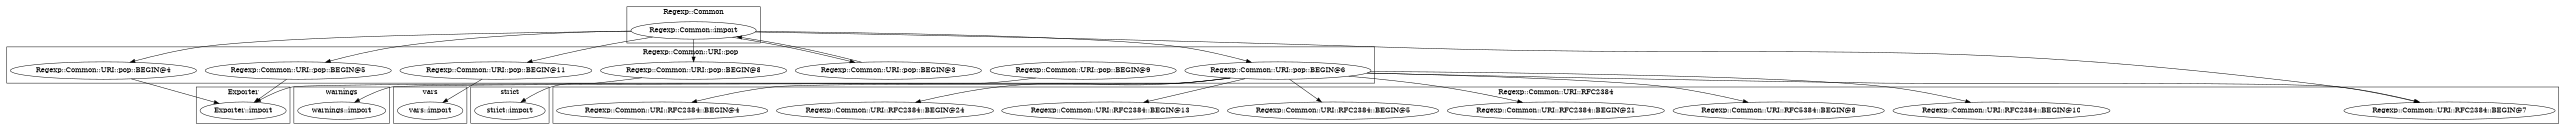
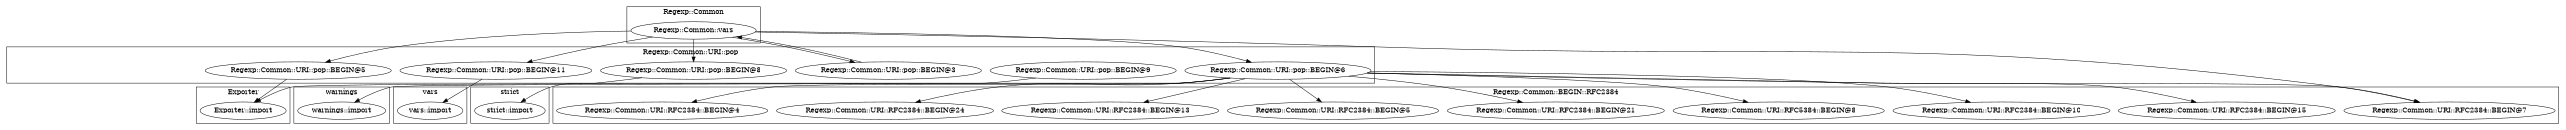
  digraph {
    "vars::import"
    "warnings::import"
    "Regexp::Common::URI::pop::BEGIN@6"
    "Regexp::Common::URI::pop::BEGIN@9"
-   "Regexp::Common::URI::pop::BEGIN@4"
    "Regexp::Common::URI::pop::BEGIN@11"
    "Regexp::Common::URI::pop::BEGIN@3"
    "Regexp::Common::URI::pop::BEGIN@5"
    "Regexp::Common::URI::pop::BEGIN@8"
    "strict::import"
    "Exporter::import"
-   "Regexp::Common::import"
+   "Regexp::Common::import" [label="Regexp::Common::vars"]
    "Regexp::Common::URI::RFC2384::BEGIN@4"
+   "Regexp::Common::URI::RFC2384::BEGIN@15"
    "Regexp::Common::URI::RFC2384::BEGIN@7"
    n16 [label="Regexp::Common::URI::RFC5384::BEGIN@8"]
    "Regexp::Common::URI::RFC2384::BEGIN@21"
    "Regexp::Common::URI::RFC2384::BEGIN@5"
    "Regexp::Common::URI::RFC2384::BEGIN@13"
    n20 [label="Regexp::Common::URI::RFC2384::BEGIN@24"]
    "Regexp::Common::URI::RFC2384::BEGIN@10"
    subgraph cluster_1 {
      label=vars
      "vars::import"
    }
    subgraph cluster_2 {
      label=warnings
      "warnings::import"
    }
    subgraph cluster_3 {
      label="Regexp::Common::URI::pop"
      "Regexp::Common::URI::pop::BEGIN@6"
      "Regexp::Common::URI::pop::BEGIN@9"
-     "Regexp::Common::URI::pop::BEGIN@4"
      "Regexp::Common::URI::pop::BEGIN@11"
      "Regexp::Common::URI::pop::BEGIN@3"
      "Regexp::Common::URI::pop::BEGIN@5"
      "Regexp::Common::URI::pop::BEGIN@8"
    }
    subgraph cluster_4 {
      label="strict"
      "strict::import"
    }
    subgraph cluster_5 {
      label=Exporter
      "Exporter::import"
    }
    subgraph cluster_6 {
      label="Regexp::Common"
      "Regexp::Common::import"
    }
    subgraph cluster_7 {
-     label="Regexp::Common::URI::RFC2384"
+     label="Regexp::Common::BEGIN::RFC2384"
      "Regexp::Common::URI::RFC2384::BEGIN@4"
+     "Regexp::Common::URI::RFC2384::BEGIN@15"
      "Regexp::Common::URI::RFC2384::BEGIN@7"
      n16
      "Regexp::Common::URI::RFC2384::BEGIN@21"
      "Regexp::Common::URI::RFC2384::BEGIN@5"
      "Regexp::Common::URI::RFC2384::BEGIN@13"
      n20
      "Regexp::Common::URI::RFC2384::BEGIN@10"
    }
    "Regexp::Common::URI::pop::BEGIN@6" -> "Exporter::import"
    "Regexp::Common::URI::pop::BEGIN@6" -> "Regexp::Common::URI::RFC2384::BEGIN@4"
+   "Regexp::Common::URI::pop::BEGIN@6" -> "Regexp::Common::URI::RFC2384::BEGIN@15"
    "Regexp::Common::URI::pop::BEGIN@6" -> "Regexp::Common::URI::RFC2384::BEGIN@7"
    "Regexp::Common::URI::pop::BEGIN@6" -> n16
    "Regexp::Common::URI::pop::BEGIN@6" -> "Regexp::Common::URI::RFC2384::BEGIN@21"
    "Regexp::Common::URI::pop::BEGIN@6" -> "Regexp::Common::URI::RFC2384::BEGIN@5"
    "Regexp::Common::URI::pop::BEGIN@6" -> "Regexp::Common::URI::RFC2384::BEGIN@13"
    "Regexp::Common::URI::pop::BEGIN@6" -> n20
    "Regexp::Common::URI::pop::BEGIN@6" -> "Regexp::Common::URI::RFC2384::BEGIN@10"
    "Regexp::Common::URI::pop::BEGIN@9" -> "warnings::import"
-   "Regexp::Common::URI::pop::BEGIN@4" -> "Exporter::import"
    "Regexp::Common::URI::pop::BEGIN@11" -> "vars::import"
    "Regexp::Common::URI::pop::BEGIN@3" -> "Regexp::Common::import"
    "Regexp::Common::URI::pop::BEGIN@5" -> "Exporter::import"
    "Regexp::Common::URI::pop::BEGIN@8" -> "strict::import"
    "Regexp::Common::import" -> "Regexp::Common::URI::pop::BEGIN@6"
-   "Regexp::Common::import" -> "Regexp::Common::URI::pop::BEGIN@4"
    "Regexp::Common::import" -> "Regexp::Common::URI::pop::BEGIN@11"
    "Regexp::Common::import" -> "Regexp::Common::URI::pop::BEGIN@3"
    "Regexp::Common::import" -> "Regexp::Common::URI::pop::BEGIN@5"
    "Regexp::Common::import" -> "Regexp::Common::URI::pop::BEGIN@8"
    "Regexp::Common::import" -> "Regexp::Common::URI::RFC2384::BEGIN@7"
  }
